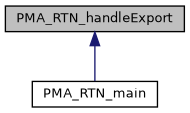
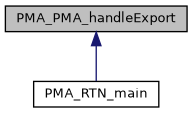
  digraph {
    rankdir=TB
    node [color=black fontname=Helvetica fontsize=10 shape=record style=filled]
-   n1 [fillcolor=grey75 fontcolor=black height=0.2 label=PMA_RTN_handleExport width=0.4]
+   n1 [fillcolor=grey75 fontcolor=black height=0.2 label=PMA_PMA_handleExport width=0.4]
    n2 [fillcolor=white height=0.2 label=PMA_RTN_main width=0.4]
    n1 -> n2 [color=midnightblue dir=back fontname=Helvetica fontsize=10 labelfontname=Helvetica labelfontsize=10 style=solid]
  }
